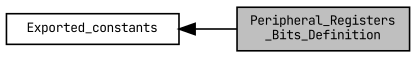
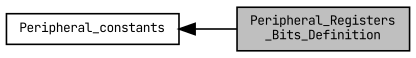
  digraph {
    rankdir=LR
    fontname="JetBrains Mono"
    node [color=black fontname="JetBrains Mono" fontsize=8 shape=record style=filled]
-   n1 [fillcolor=white height=0.2 label=Exported_constants width=0.4]
+   n1 [fillcolor=white height=0.2 label=Peripheral_constants width=0.4]
    n2 [fillcolor=grey75 fontcolor=black height=0.2 label="Peripheral_Registers\l_Bits_Definition" width=0.4]
    n1 -> n2 [dir=back fontname="JetBrains Mono" fontsize=8 labelfontname=Sans labelfontsize=8 shape=plaintext style=solid]
  }
